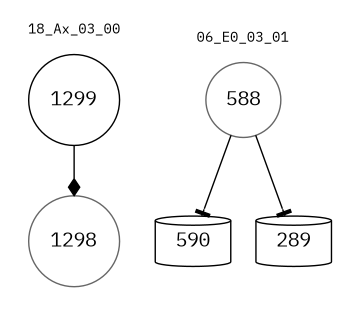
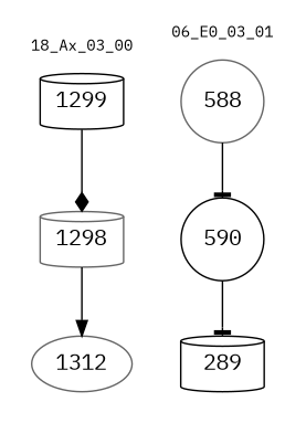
  digraph {
    fontname="IBM Plex Mono"
    node [color=black fontname="IBM Plex Mono" shape=cylinder]
    edge [arrowhead=tee color=black fontname="IBM Plex Mono"]
-   n1 [label=1299 shape=circle]
-   n2 [color=gray40 label=1298 shape=circle]
-   n4 [label=590]
+   n1 [label=1299]
+   n2 [color=gray40 label=1298]
+   n3 [color=gray40 label=1312 shape=ellipse]
+   n4 [label=590 shape=circle]
    n5 [color=gray40 label=588 shape=circle]
    n6 [label=289]
    subgraph cluster_1 {
      color=white
      fontsize=10
      label="18_Ax_03_00"
      n1
      n2
+     n3
    }
    subgraph cluster_2 {
      color=white
      fontsize=10
      label="06_E0_03_01"
      n4
      n5
      n6
    }
    n1 -> n2 [arrowhead=diamond]
+   n2 -> n3 [arrowhead=normal]
    n5 -> n4
-   n5 -> n6
+   n4 -> n6
  }
